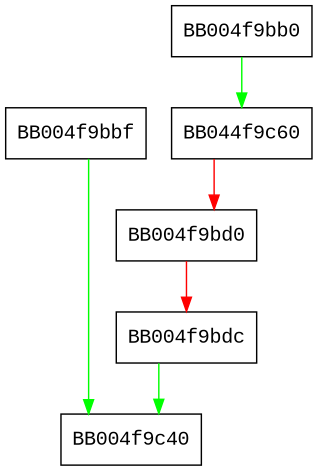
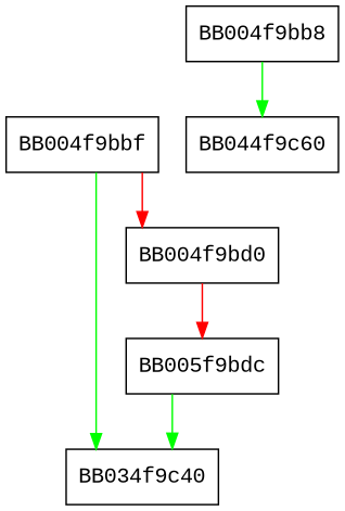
  digraph {
    fontname="Liberation Mono"
    splines=ortho
    node [fontname="Liberation Mono" shape=box]
    edge [color=green fontname="Liberation Mono"]
    n1 [label=BB044f9c60]
-   BB004f9bb0
+   BB004f9bb0 [label=BB004f9bb8]
    BB004f9bbf
-   BB004f9c40
+   BB004f9c40 [label=BB034f9c40]
    BB004f9bd0
-   BB004f9bdc
+   BB004f9bdc [label=BB005f9bdc]
    BB004f9bb0 -> n1
    BB004f9bbf -> BB004f9c40
-   n1 -> BB004f9bd0 [color=red]
+   BB004f9bbf -> BB004f9bd0 [color=red]
    BB004f9bd0 -> BB004f9bdc [color=red]
    BB004f9bdc -> BB004f9c40
  }
